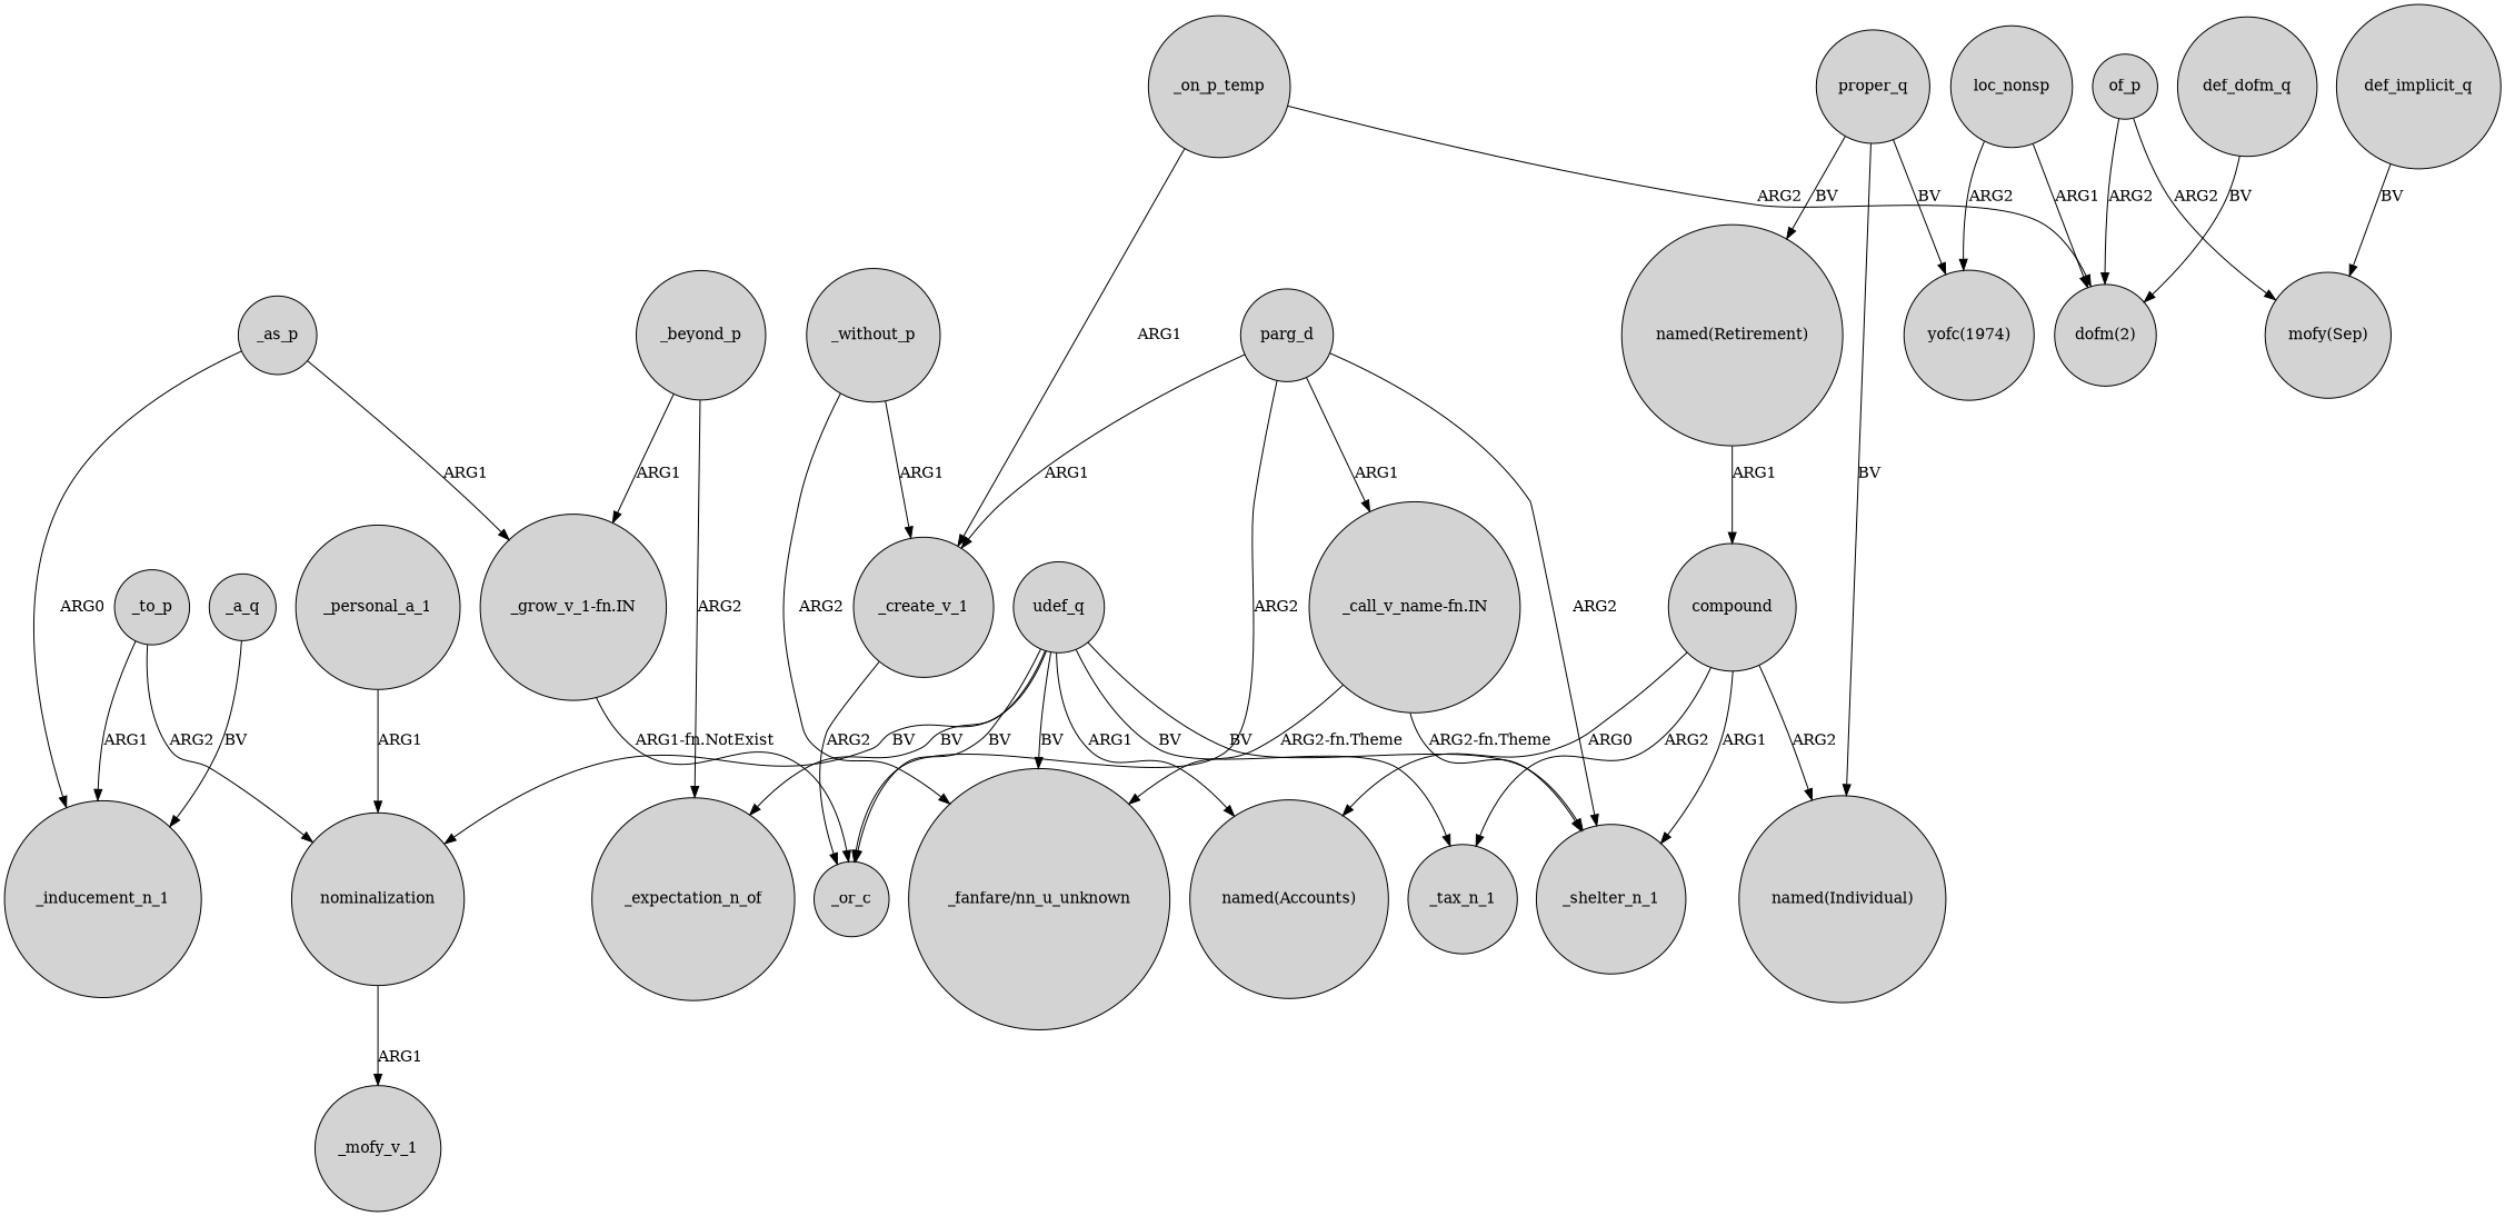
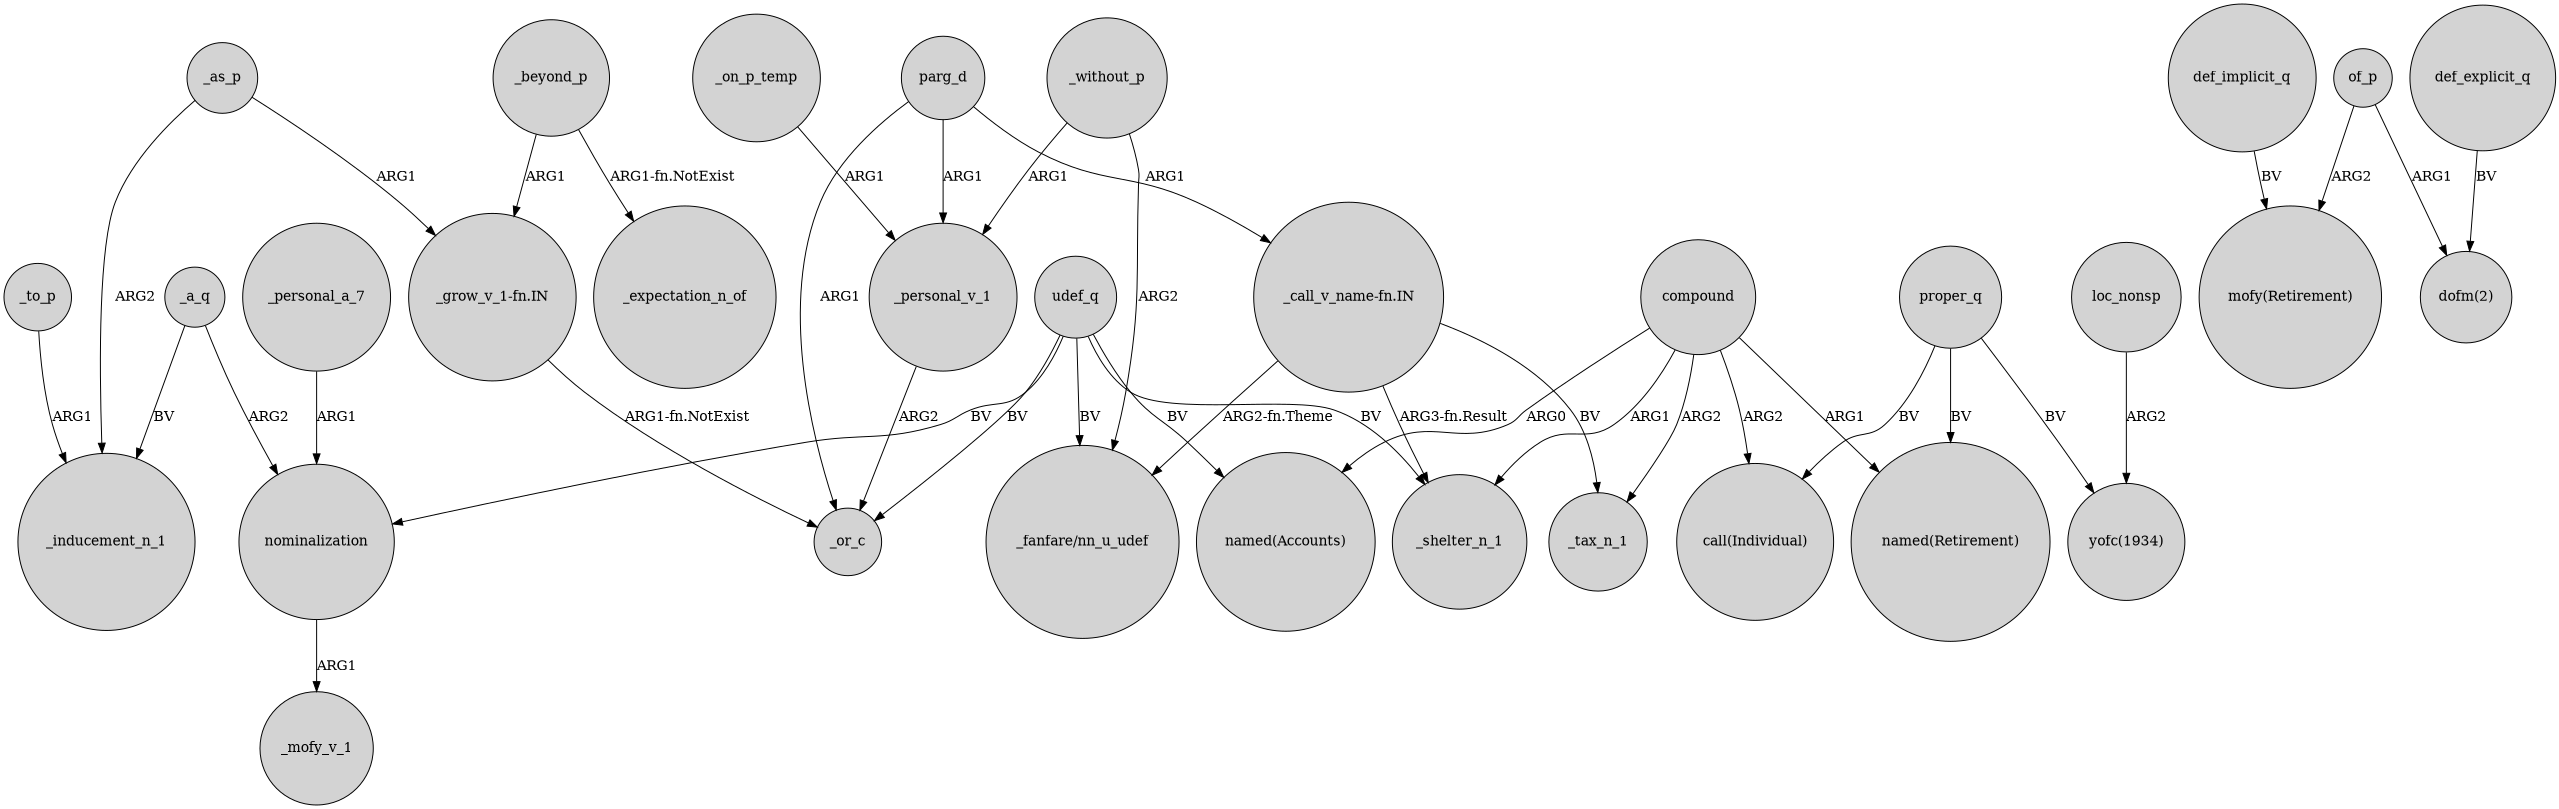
  digraph {
    node [shape=circle style=filled]
    _as_p
    _inducement_n_1
    "_grow_v_1-fn.IN"
    _or_c
    compound
    "named(Accounts)"
    "named(Retirement)"
    _shelter_n_1
    _tax_n_1
-   "named(Individual)"
+   "named(Individual)" [label="call(Individual)"]
    "_call_v_name-fn.IN"
-   "_fanfare/nn_u_unknown"
+   "_fanfare/nn_u_unknown" [label="_fanfare/nn_u_udef"]
    _without_p
-   _create_v_1
+   _create_v_1 [label=_personal_v_1]
    _beyond_p
    _expectation_n_of
    parg_d
    udef_q
    nominalization
    n20 [label=_mofy_v_1]
    of_p
-   "mofy(Sep)"
+   "mofy(Sep)" [label="mofy(Retirement)"]
    "dofm(2)"
    loc_nonsp
-   "yofc(1974)"
+   "yofc(1974)" [label="yofc(1934)"]
    _on_p_temp
    proper_q
    _to_p
    def_implicit_q
-   def_explicit_q [label=def_dofm_q]
+   def_explicit_q
    _a_q
-   _personal_a_1
-   _as_p -> _inducement_n_1 [label=ARG0]
+   _personal_a_1 [label=_personal_a_7]
+   _as_p -> _inducement_n_1 [label=ARG2]
    _as_p -> "_grow_v_1-fn.IN" [label=ARG1]
    "_grow_v_1-fn.IN" -> _or_c [label="ARG1-fn.NotExist"]
    compound -> "named(Accounts)" [label=ARG0]
-   "named(Retirement)" -> compound [label=ARG1]
+   compound -> "named(Retirement)" [label=ARG1]
    compound -> _shelter_n_1 [label=ARG1]
    compound -> _tax_n_1 [label=ARG2]
    compound -> "named(Individual)" [label=ARG2]
-   "_call_v_name-fn.IN" -> _shelter_n_1 [label="ARG2-fn.Theme"]
+   "_call_v_name-fn.IN" -> _shelter_n_1 [label="ARG3-fn.Result"]
    "_call_v_name-fn.IN" -> "_fanfare/nn_u_unknown" [label="ARG2-fn.Theme"]
    _without_p -> "_fanfare/nn_u_unknown" [label=ARG2]
    _without_p -> _create_v_1 [label=ARG1]
    _create_v_1 -> _or_c [label=ARG2]
    _beyond_p -> "_grow_v_1-fn.IN" [label=ARG1]
-   _beyond_p -> _expectation_n_of [label=ARG2]
-   parg_d -> _or_c [label=ARG2]
-   parg_d -> _shelter_n_1 [label=ARG2]
+   _beyond_p -> _expectation_n_of [label="ARG1-fn.NotExist"]
+   parg_d -> _or_c [label=ARG1]
    parg_d -> "_call_v_name-fn.IN" [label=ARG1]
    parg_d -> _create_v_1 [label=ARG1]
    udef_q -> _or_c [label=BV]
-   udef_q -> "named(Accounts)" [label=ARG1]
+   udef_q -> "named(Accounts)" [label=BV]
    udef_q -> _shelter_n_1 [label=BV]
-   udef_q -> _tax_n_1 [label=BV]
+   "_call_v_name-fn.IN" -> _tax_n_1 [label=BV]
    udef_q -> "_fanfare/nn_u_unknown" [label=BV]
-   udef_q -> _expectation_n_of [label=BV]
    udef_q -> nominalization [label=BV]
    nominalization -> n20 [label=ARG1]
    of_p -> "mofy(Sep)" [label=ARG2]
-   of_p -> "dofm(2)" [label=ARG2]
-   loc_nonsp -> "dofm(2)" [label=ARG1]
+   of_p -> "dofm(2)" [label=ARG1]
    loc_nonsp -> "yofc(1974)" [label=ARG2]
    _on_p_temp -> _create_v_1 [label=ARG1]
-   _on_p_temp -> "dofm(2)" [label=ARG2]
    proper_q -> "named(Retirement)" [label=BV]
    proper_q -> "named(Individual)" [label=BV]
    proper_q -> "yofc(1974)" [label=BV]
    _to_p -> _inducement_n_1 [label=ARG1]
-   _to_p -> nominalization [label=ARG2]
+   _a_q -> nominalization [label=ARG2]
    def_implicit_q -> "mofy(Sep)" [label=BV]
    def_explicit_q -> "dofm(2)" [label=BV]
    _a_q -> _inducement_n_1 [label=BV]
    _personal_a_1 -> nominalization [label=ARG1]
  }
